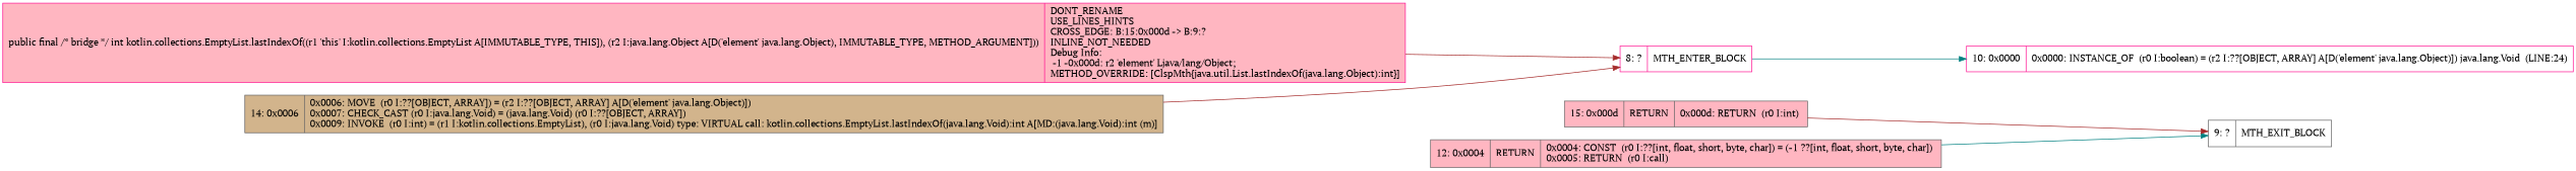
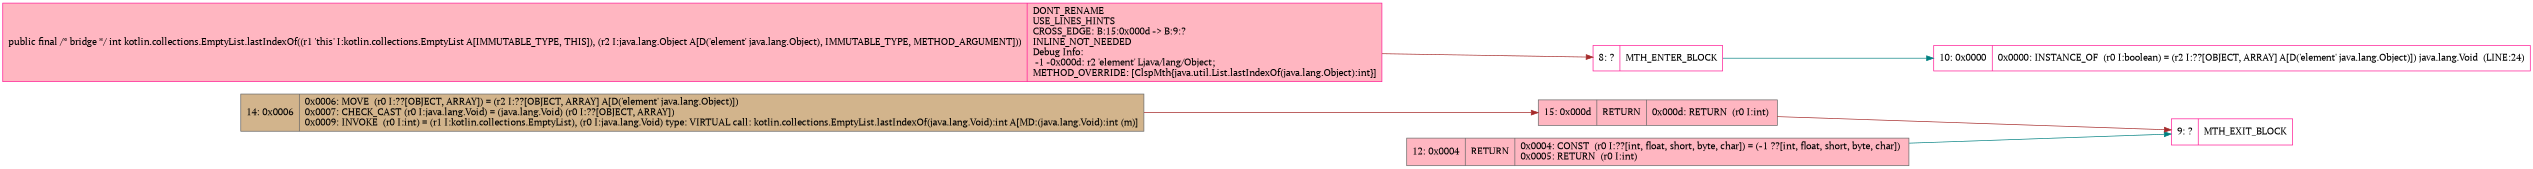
  digraph {
    fontname="PT Serif"
    rankdir=LR
    node [color=gray40 fillcolor=white fontname="PT Serif" shape=record style=filled]
    edge [color=brown fontname="PT Serif"]
    n1 [color=deeppink label="{8\:\ ?|MTH_ENTER_BLOCK\l}"]
    n2 [color=deeppink label="{10\:\ 0x0000|0x0000: INSTANCE_OF  (r0 I:boolean) = (r2 I:??[OBJECT, ARRAY] A[D('element' java.lang.Object)]) java.lang.Void  (LINE:24)\l}"]
-   n3 [fillcolor=lightpink label="{12\:\ 0x0004|RETURN\l|0x0004: CONST  (r0 I:??[int, float, short, byte, char]) = (\-1 ??[int, float, short, byte, char]) \l0x0005: RETURN  (r0 I:call) \l}"]
-   n4 [label="{9\:\ ?|MTH_EXIT_BLOCK\l}"]
+   n3 [fillcolor=lightpink label="{12\:\ 0x0004|RETURN\l|0x0004: CONST  (r0 I:??[int, float, short, byte, char]) = (\-1 ??[int, float, short, byte, char]) \l0x0005: RETURN  (r0 I:int) \l}"]
+   n4 [color=deeppink label="{9\:\ ?|MTH_EXIT_BLOCK\l}"]
    n5 [fillcolor=tan label="{14\:\ 0x0006|0x0006: MOVE  (r0 I:??[OBJECT, ARRAY]) = (r2 I:??[OBJECT, ARRAY] A[D('element' java.lang.Object)]) \l0x0007: CHECK_CAST (r0 I:java.lang.Void) = (java.lang.Void) (r0 I:??[OBJECT, ARRAY]) \l0x0009: INVOKE  (r0 I:int) = (r1 I:kotlin.collections.EmptyList), (r0 I:java.lang.Void) type: VIRTUAL call: kotlin.collections.EmptyList.lastIndexOf(java.lang.Void):int A[MD:(java.lang.Void):int (m)]\l}"]
    n6 [fillcolor=lightpink label="{15\:\ 0x000d|RETURN\l|0x000d: RETURN  (r0 I:int) \l}"]
    n7 [color=deeppink fillcolor=lightpink label="{public final \/* bridge *\/ int kotlin.collections.EmptyList.lastIndexOf((r1 'this' I:kotlin.collections.EmptyList A[IMMUTABLE_TYPE, THIS]), (r2 I:java.lang.Object A[D('element' java.lang.Object), IMMUTABLE_TYPE, METHOD_ARGUMENT]))  | DONT_RENAME\lUSE_LINES_HINTS\lCROSS_EDGE: B:15:0x000d \-\> B:9:?\lINLINE_NOT_NEEDED\lDebug Info:\l  \-1 \-0x000d: r2 'element' Ljava\/lang\/Object;\lMETHOD_OVERRIDE: [ClspMth\{java.util.List.lastIndexOf(java.lang.Object):int\}]\l}"]
    n1 -> n2 [color=teal]
    n3 -> n4 [color=teal]
-   n5 -> n1
+   n5 -> n6
    n6 -> n4
    n7 -> n1
  }
